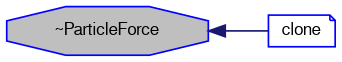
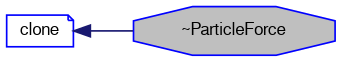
  digraph {
    rankdir=LR
    node [color=blue fontname=FreeSans fontsize=10]
    n1 [fillcolor=grey75 fontcolor=black height=0.2 label="~ParticleForce" shape=octagon style=filled width=0.4]
    n2 [height=0.2 label=clone shape=note width=0.4]
-   n1 -> n2 [color=midnightblue dir=back fontname=FreeSans fontsize=10 labelfontname=FreeSans labelfontsize=10 style=solid]
+   n2 -> n1 [color=midnightblue dir=back fontname=FreeSans fontsize=10 labelfontname=FreeSans labelfontsize=10 style=solid]
  }
